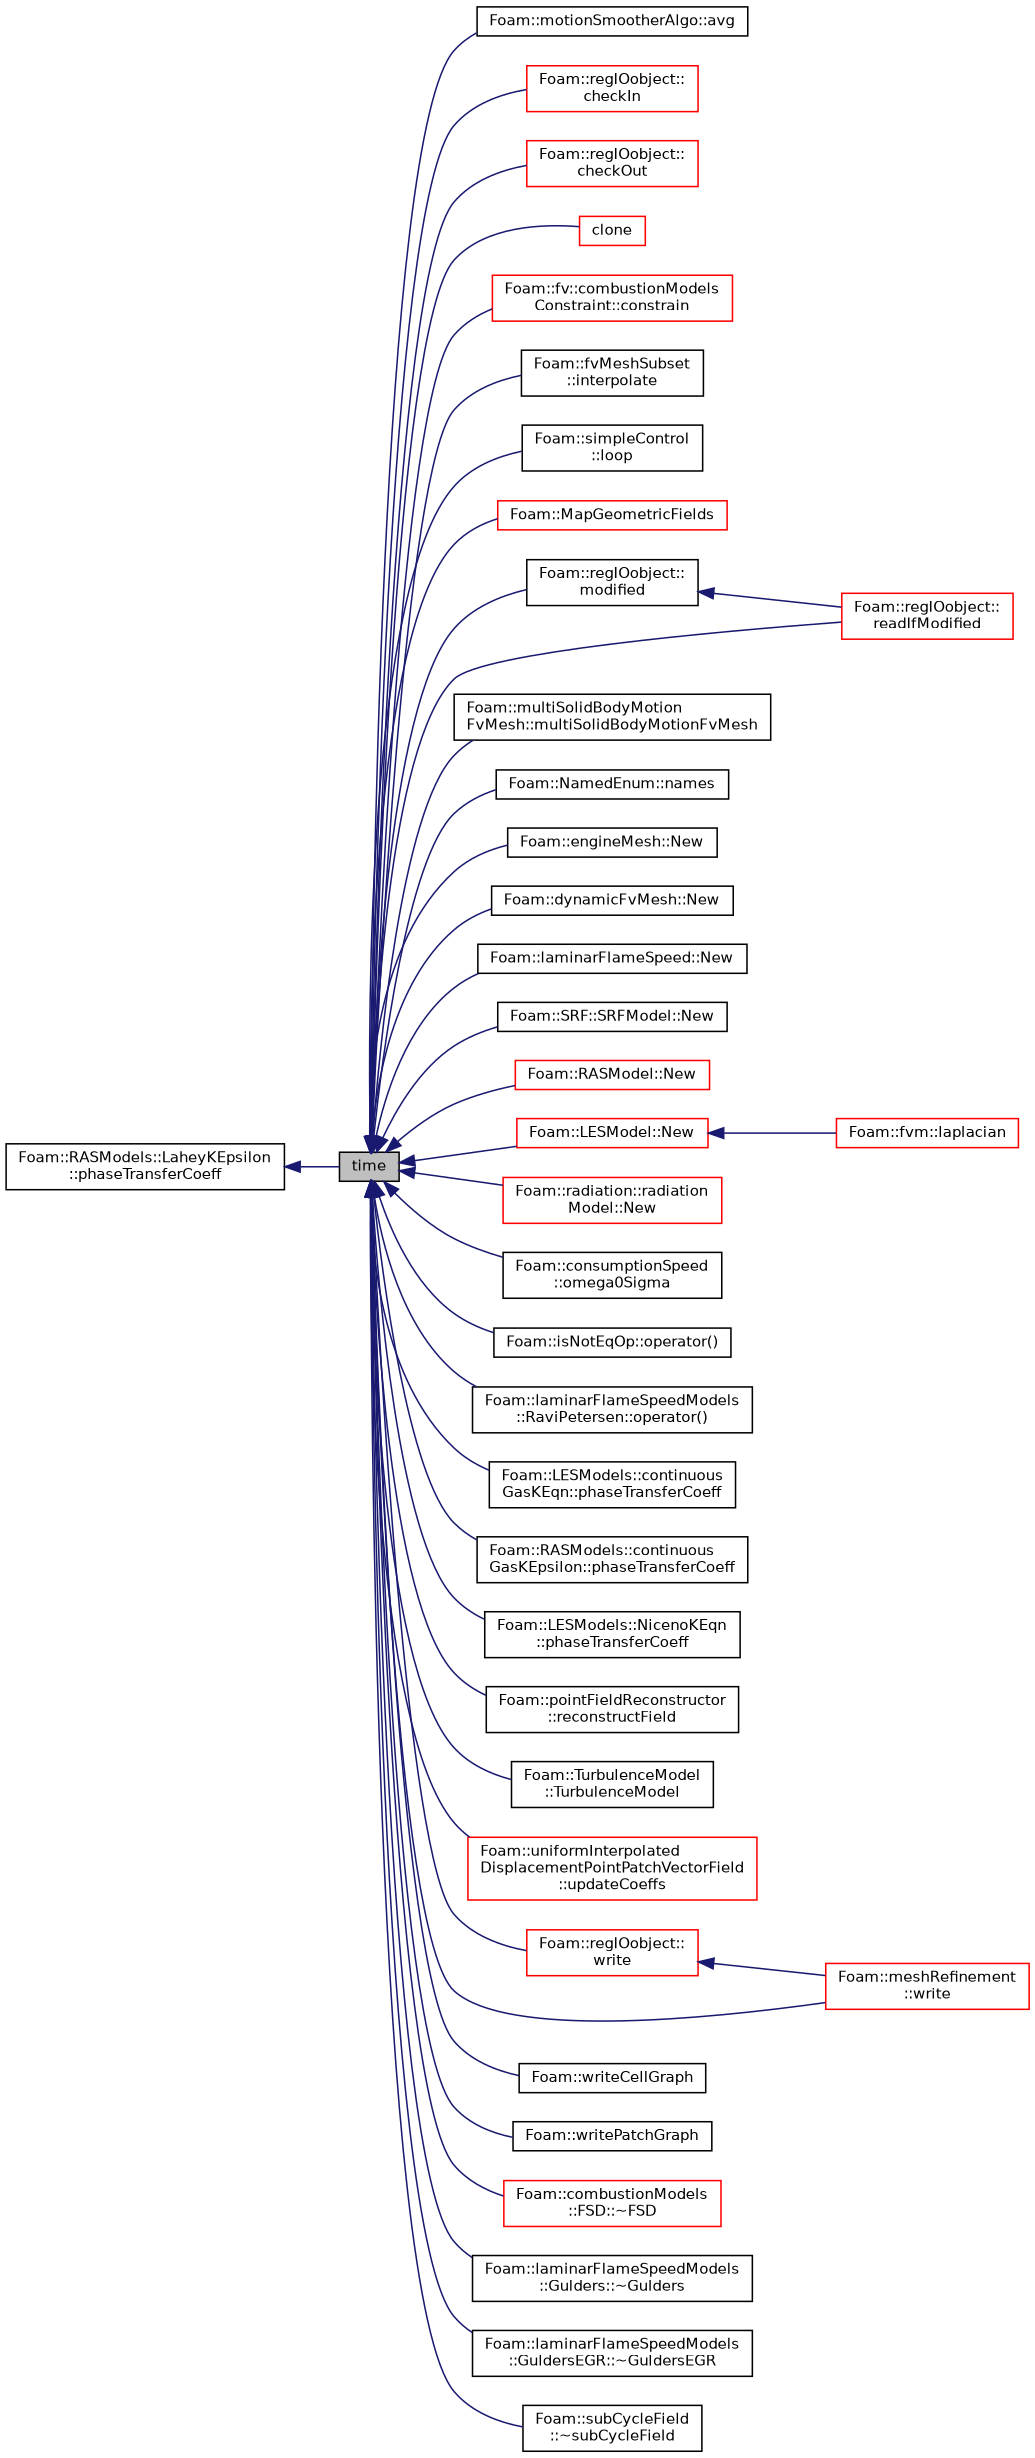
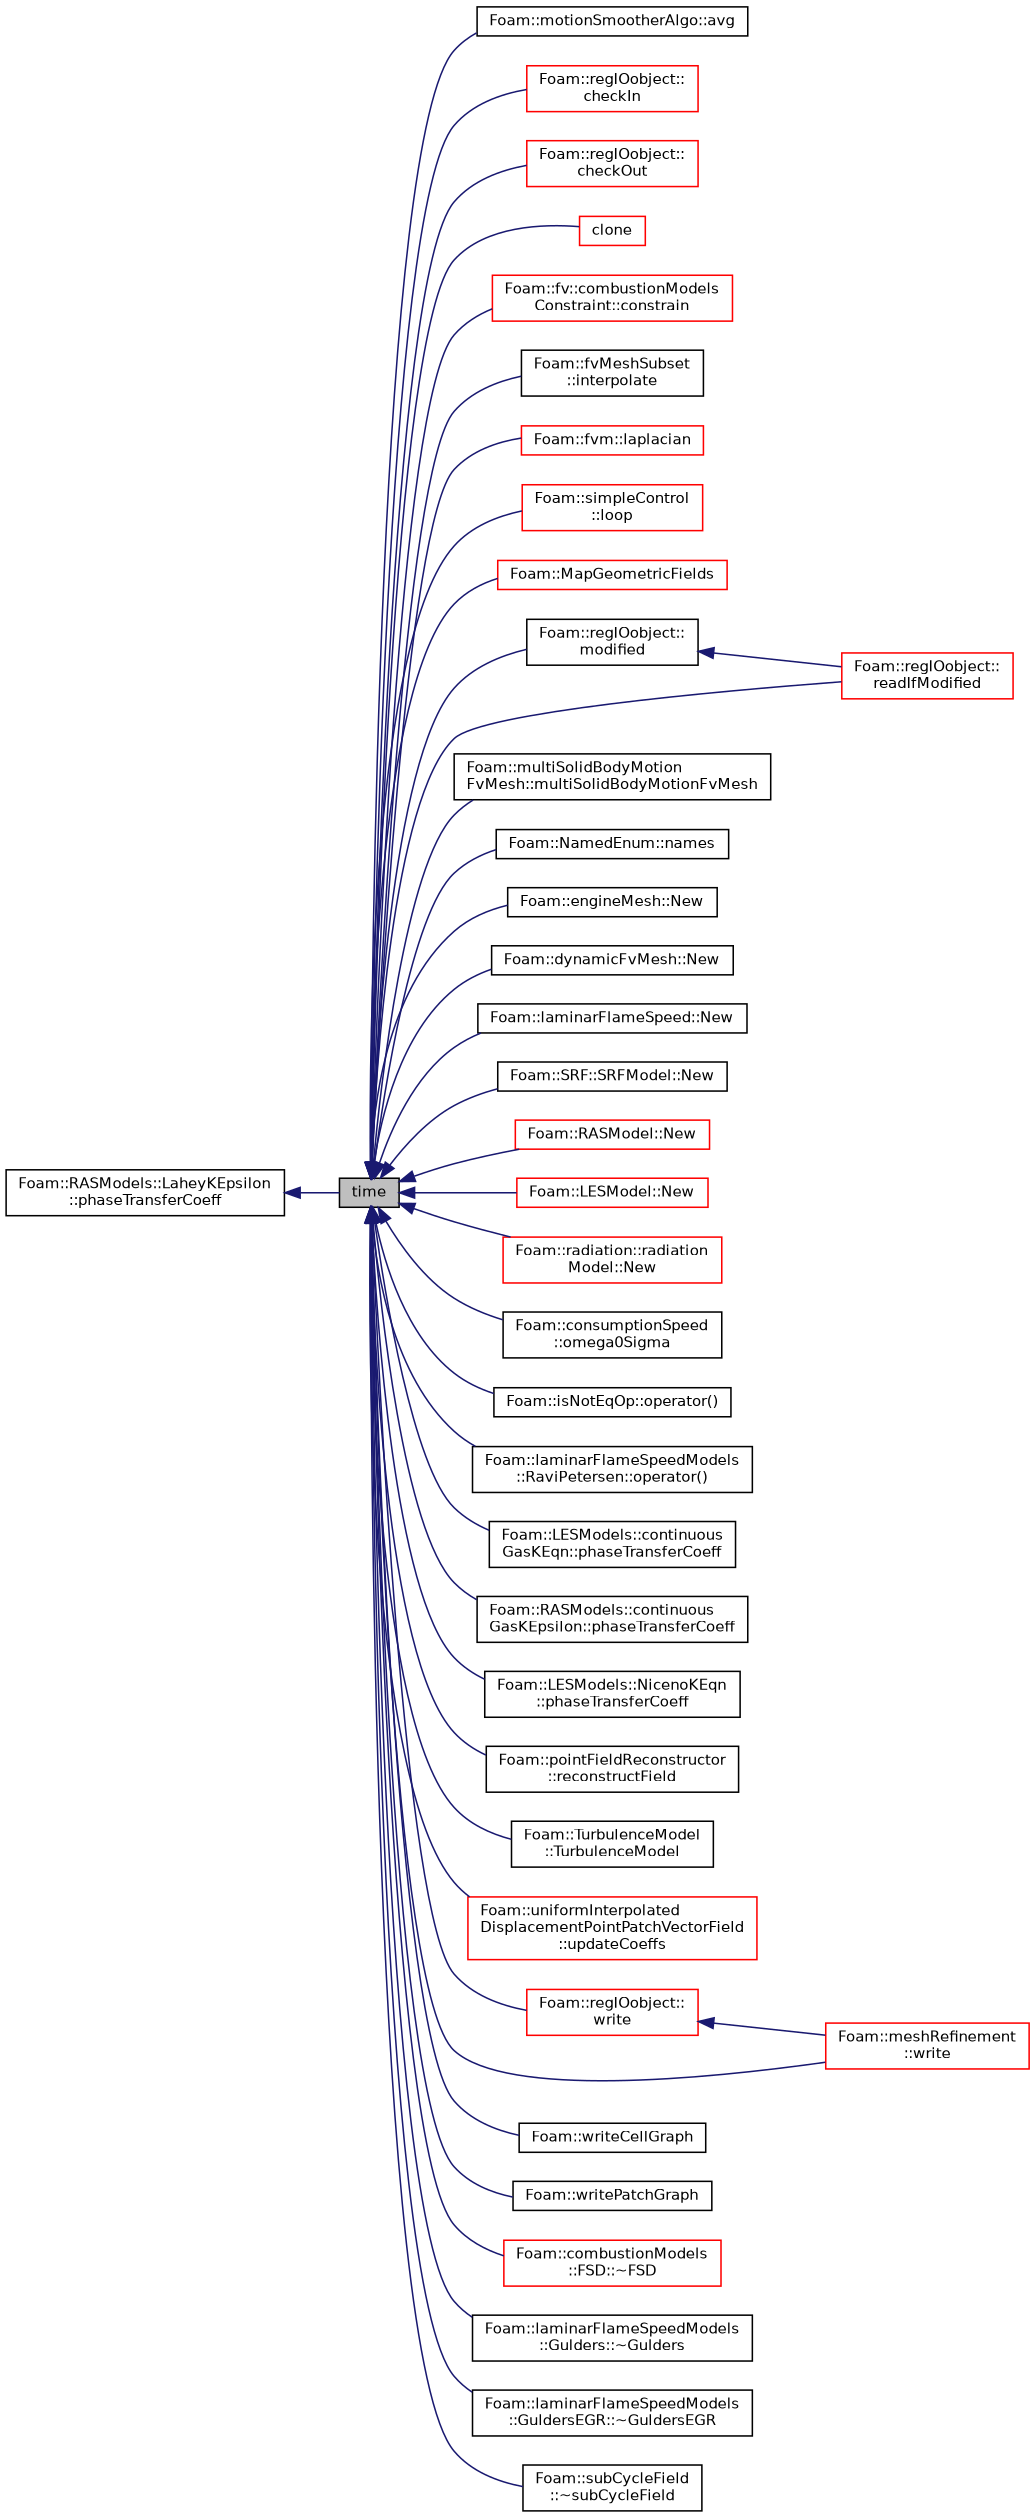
  digraph {
    rankdir=LR
    node [color=black fontname=Helvetica fontsize=10 shape=record]
    edge [color=midnightblue dir=back fontname=Helvetica fontsize=10 labelfontname=Helvetica labelfontsize=10 style=solid]
    n1 [fillcolor=grey75 fontcolor=black height=0.2 label=time style=filled width=0.4]
    n2 [height=0.2 label="Foam::motionSmootherAlgo::avg" width=0.4]
    n3 [color=red height=0.2 label="Foam::regIOobject::\lcheckIn" width=0.4]
    n4 [color=red height=0.2 label="Foam::regIOobject::\lcheckOut" width=0.4]
    n5 [color=red height=0.2 label=clone width=0.4]
    n6 [color=red height=0.2 label="Foam::fv::combustionModels\lConstraint::constrain" width=0.4]
    n7 [height=0.2 label="Foam::fvMeshSubset\l::interpolate" width=0.4]
    n8 [color=red height=0.2 label="Foam::fvm::laplacian" width=0.4]
-   n9 [height=0.2 label="Foam::simpleControl\l::loop" width=0.4]
+   n9 [color=red height=0.2 label="Foam::simpleControl\l::loop" width=0.4]
    n10 [color=red height=0.2 label="Foam::MapGeometricFields" width=0.4]
    n11 [height=0.2 label="Foam::regIOobject::\lmodified" width=0.4]
    n12 [color=red height=0.2 label="Foam::regIOobject::\lreadIfModified" width=0.4]
    n13 [height=0.2 label="Foam::multiSolidBodyMotion\lFvMesh::multiSolidBodyMotionFvMesh" width=0.4]
    n14 [height=0.2 label="Foam::NamedEnum::names" width=0.4]
    n15 [height=0.2 label="Foam::engineMesh::New" width=0.4]
    n16 [height=0.2 label="Foam::dynamicFvMesh::New" width=0.4]
    n17 [height=0.2 label="Foam::laminarFlameSpeed::New" width=0.4]
    n18 [height=0.2 label="Foam::SRF::SRFModel::New" width=0.4]
    n19 [color=red height=0.2 label="Foam::RASModel::New" width=0.4]
    n20 [color=red height=0.2 label="Foam::LESModel::New" width=0.4]
    n21 [color=red height=0.2 label="Foam::radiation::radiation\lModel::New" width=0.4]
    n22 [height=0.2 label="Foam::consumptionSpeed\l::omega0Sigma" width=0.4]
    n23 [height=0.2 label="Foam::isNotEqOp::operator()" width=0.4]
    n24 [height=0.2 label="Foam::laminarFlameSpeedModels\l::RaviPetersen::operator()" width=0.4]
    n25 [height=0.2 label="Foam::LESModels::continuous\lGasKEqn::phaseTransferCoeff" width=0.4]
    n26 [height=0.2 label="Foam::RASModels::continuous\lGasKEpsilon::phaseTransferCoeff" width=0.4]
    n27 [height=0.2 label="Foam::LESModels::NicenoKEqn\l::phaseTransferCoeff" width=0.4]
    n28 [height=0.2 label="Foam::pointFieldReconstructor\l::reconstructField" width=0.4]
    n29 [height=0.2 label="Foam::TurbulenceModel\l::TurbulenceModel" width=0.4]
    n30 [color=red height=0.2 label="Foam::uniformInterpolated\lDisplacementPointPatchVectorField\l::updateCoeffs" width=0.4]
    n31 [color=red height=0.2 label="Foam::regIOobject::\lwrite" width=0.4]
    n32 [color=red height=0.2 label="Foam::meshRefinement\l::write" width=0.4]
    n33 [height=0.2 label="Foam::writeCellGraph" width=0.4]
    n34 [height=0.2 label="Foam::writePatchGraph" width=0.4]
    n35 [color=red height=0.2 label="Foam::combustionModels\l::FSD::~FSD" width=0.4]
    n36 [height=0.2 label="Foam::laminarFlameSpeedModels\l::Gulders::~Gulders" width=0.4]
    n37 [height=0.2 label="Foam::laminarFlameSpeedModels\l::GuldersEGR::~GuldersEGR" width=0.4]
    n38 [height=0.2 label="Foam::subCycleField\l::~subCycleField" width=0.4]
    n39 [height=0.2 label="Foam::RASModels::LaheyKEpsilon\l::phaseTransferCoeff" width=0.4]
    n1 -> n2
    n1 -> n3
    n1 -> n4
    n1 -> n5
    n1 -> n6
    n1 -> n7
-   n20 -> n8
+   n1 -> n8
    n1 -> n9
    n1 -> n10
    n1 -> n11
    n1 -> n12
    n1 -> n13
    n1 -> n14
    n1 -> n15
    n1 -> n16
    n1 -> n17
    n1 -> n18
    n1 -> n19
    n1 -> n20
    n1 -> n21
    n1 -> n22
    n1 -> n23
    n1 -> n24
    n1 -> n25
    n1 -> n26
    n1 -> n27
    n1 -> n28
    n1 -> n29
    n1 -> n30
    n1 -> n31
    n1 -> n32
    n1 -> n33
    n1 -> n34
    n1 -> n35
    n1 -> n36
    n1 -> n37
    n1 -> n38
    n11 -> n12
    n31 -> n32
    n39 -> n1
  }
